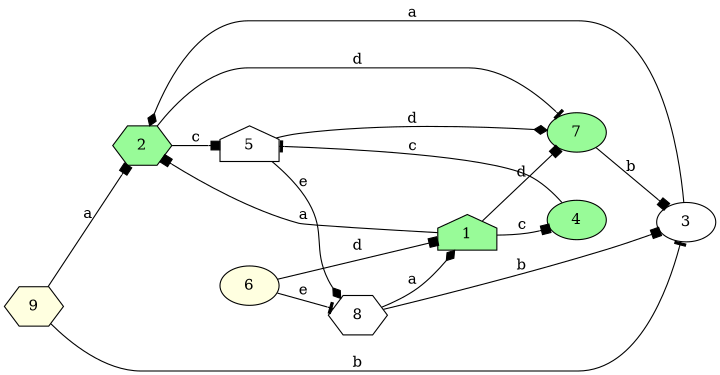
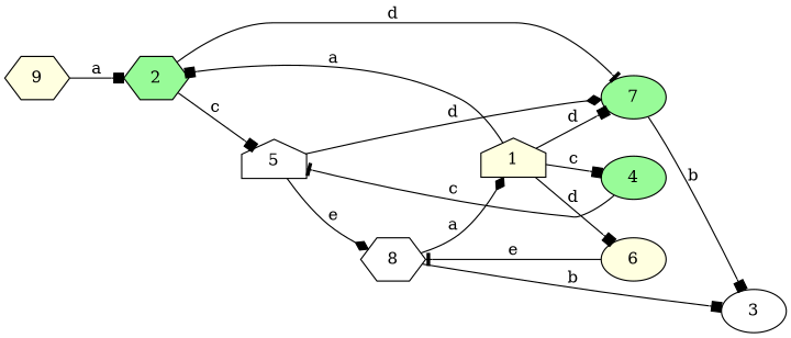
  strict digraph {
    rankdir=LR
    node [fillcolor=palegreen shape=ellipse style=filled]
    edge [arrowhead=box]
    2 [shape=hexagon]
-   1 [shape=house]
+   1 [fillcolor=lightyellow shape=house]
    4
    6 [fillcolor=lightyellow]
    7
    5 [fillcolor=white shape=house]
    8 [fillcolor=white shape=hexagon]
    3 [fillcolor=white]
    n9 [fillcolor=lightyellow label=9 shape=hexagon]
    2 -> 7 [arrowhead=tee label=d]
    2 -> 5 [label=c]
    1 -> 2 [label=a]
    1 -> 4 [label=c]
-   6 -> 1 [label=d]
+   1 -> 6 [label=d]
    1 -> 7 [label=d]
    4 -> 5 [arrowhead=tee label=c]
    6 -> 8 [arrowhead=tee label=e]
    7 -> 3 [label=b]
    5 -> 7 [arrowhead=diamond label=d]
    5 -> 8 [arrowhead=diamond label=e]
    8 -> 1 [arrowhead=diamond label=a]
    8 -> 3 [label=b]
-   3 -> 2 [arrowhead=diamond label=a]
    n9 -> 2 [label=a]
-   n9 -> 3 [arrowhead=tee label=b]
  }
